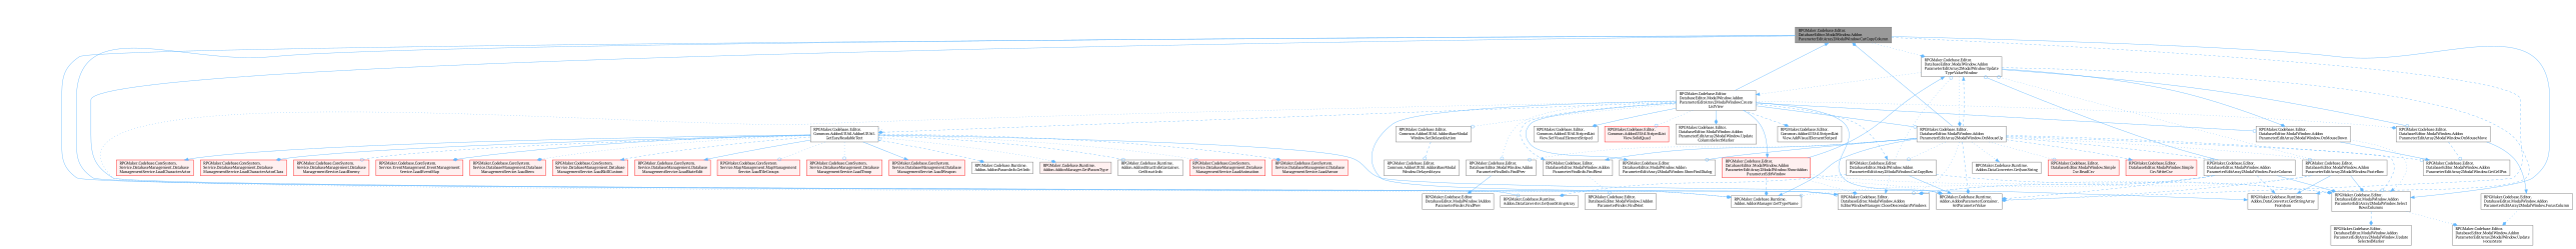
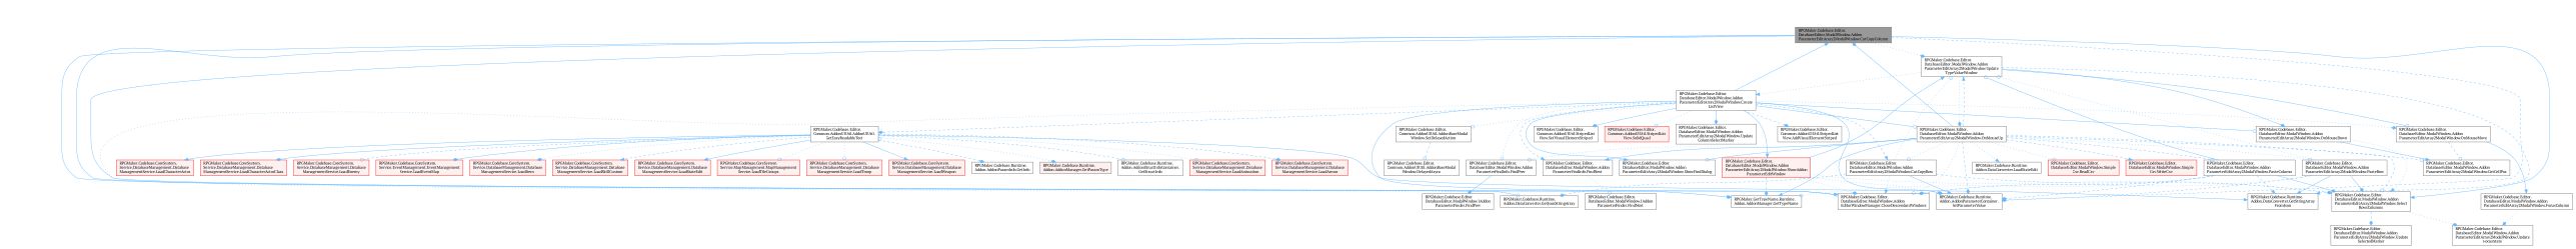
  digraph {
    fontname="PT Serif"
    rankdir=TB
    node [color=grey40 fillcolor=white fontname="PT Serif" fontsize=10 shape=box style=filled]
    edge [arrowhead=normal color=steelblue1 fontname="PT Serif" fontsize=10 labelfontname=Helvetica labelfontsize=10 style=solid]
    n1 [color=gray40 fillcolor=grey60 fontcolor=black height=0.2 label="RPGMaker.Codebase.Editor.\lDatabaseEditor.ModalWindow.Addon\lParameterEditArray2ModalWindow.CutCopyColumn" width=0.4]
    n2 [height=0.2 label="RPGMaker.Codebase.Editor.\lDatabaseEditor.ModalWindow.Addon\lEditorWindowManager.CloseDescendantWindows" width=0.4]
    n3 [height=0.2 label="RPGMaker.Codebase.Runtime.\lAddon.DataConverter.GetJsonStringArray" width=0.4]
-   n4 [height=0.2 label="RPGMaker.Codebase.Runtime.\lAddon.AddonManager.GetTypeName" width=0.4]
+   n4 [height=0.2 label="RPGMaker.GetTypeName.Runtime.\lAddon.AddonManager.GetTypeName" width=0.4]
    n5 [height=0.2 label="RPGMaker.Codebase.Editor.\lDatabaseEditor.ModalWindow.Addon\lParameterEditArray2ModalWindow.Select\lRowsColumns" width=0.4]
    n6 [height=0.2 label="RPGMaker.Codebase.Runtime.\lAddon.AddonParameterContainer.\lSetParameterValue" width=0.4]
    n7 [height=0.2 label="RPGMaker.Codebase.Editor.\lDatabaseEditor.ModalWindow.Addon\lParameterEditArray2ModalWindow.Update\lTypeValueWindow" width=0.4]
    n8 [height=0.2 label="RPGMaker.Codebase.Editor.\lDatabaseEditor.ModalWindow.Addon\lParameterEditArray2ModalWindow.Update\lFocusState" width=0.4]
    n9 [height=0.2 label="RPGMaker.Codebase.Editor.\lDatabaseEditor.ModalWindow.Addon\lParameterEditArray2ModalWindow.Update\lSelectedMarker" width=0.4]
    n10 [height=0.2 label="RPGMaker.Codebase.Editor.\lDatabaseEditor.ModalWindow.Addon\lParameterEditArray2ModalWindow.Create\lListView" width=0.4]
    n11 [height=0.2 label="RPGMaker.Codebase.Runtime.\lAddon.DataConverter.GetStringArray\lFromJson" width=0.4]
    n12 [height=0.2 label="RPGMaker.Codebase.Editor.\lDatabaseEditor.ModalWindow.Addon\lParameterEditArray2ModalWindow.OnMouseDown" width=0.4]
    n13 [height=0.2 label="RPGMaker.Codebase.Editor.\lDatabaseEditor.ModalWindow.Addon\lParameterEditArray2ModalWindow.OnMouseMove" width=0.4]
    n14 [height=0.2 label="RPGMaker.Codebase.Editor.\lDatabaseEditor.ModalWindow.Addon\lParameterEditArray2ModalWindow.OnMouseUp" width=0.4]
    n15 [height=0.2 label="RPGMaker.Codebase.Editor.\lCommon.AddonUIUtil.StripedList\lView.AddVisualElementStriped" width=0.4]
    n16 [height=0.2 label="RPGMaker.Codebase.Editor.\lDatabaseEditor.ModalWindow.Addon\lParameterEditArray2ModalWindow.CutCopyRow" width=0.4]
    n17 [height=0.2 label="RPGMaker.Codebase.Editor.\lDatabaseEditor.ModalWindow.Addon\lParameterFindInfo.FindNext" width=0.4]
    n18 [height=0.2 label="RPGMaker.Codebase.Editor.\lDatabaseEditor.ModalWindow.Addon\lParameterFindInfo.FindPrev" width=0.4]
    n19 [height=0.2 label="RPGMaker.Codebase.Editor.\lCommon.AddonUIUtil.AddonUIUtil.\lGetEasyReadableText" width=0.4]
    n20 [height=0.2 label="RPGMaker.Codebase.Editor.\lDatabaseEditor.ModalWindow.Addon\lParameterEditArray2ModalWindow.ShowFindDialog" width=0.4]
    n21 [height=0.2 label="RPGMaker.Codebase.Editor.\lCommon.AddonUIUtil.AddonBaseModal\lWindow.SetDelayedAction" width=0.4]
    n22 [height=0.2 label="RPGMaker.Codebase.Editor.\lCommon.AddonUIUtil.StripedList\lView.SetVisualElementStriped" width=0.4]
    n23 [color=red fillcolor="#FFF0F0" height=0.2 label="RPGMaker.Codebase.Editor.\lDatabaseEditor.ModalWindow.Addon\lParameterEditArray2ModalWindow.ShowAddon\lParameterEditWindow" width=0.4]
    n24 [color=red fillcolor="#FFF0F0" height=0.2 label="RPGMaker.Codebase.Editor.\lCommon.AddonUIUtil.StripedList\lView.SolidQuad" width=0.4]
    n25 [height=0.2 label="RPGMaker.Codebase.Editor.\lDatabaseEditor.ModalWindow.Addon\lParameterEditArray2ModalWindow.Update\lColumnSelectMarker" width=0.4]
    n26 [height=0.2 label="RPGMaker.Codebase.Editor.\lDatabaseEditor.ModalWindow.Addon\lParameterEditArray2ModalWindow.GetCellPos" width=0.4]
    n27 [height=0.2 label="RPGMaker.Codebase.Editor.\lDatabaseEditor.ModalWindow.Addon\lParameterEditArray2ModalWindow.FocusColumn" width=0.4]
-   n28 [height=0.2 label="RPGMaker.Codebase.Runtime.\lAddon.DataConverter.GetJsonString" width=0.4]
+   n28 [height=0.2 label="RPGMaker.Codebase.Runtime.\lAddon.DataConverter.LoadStateEdit" width=0.4]
    n29 [height=0.2 label="RPGMaker.Codebase.Editor.\lDatabaseEditor.ModalWindow.Addon\lParameterEditArray2ModalWindow.PasteColumn" width=0.4]
    n30 [height=0.2 label="RPGMaker.Codebase.Editor.\lDatabaseEditor.ModalWindow.Addon\lParameterEditArray2ModalWindow.PasteRow" width=0.4]
    n31 [color=red fillcolor="#FFF0F0" height=0.2 label="RPGMaker.Codebase.Editor.\lDatabaseEditor.ModalWindow.Simple\lCsv.ReadCsv" width=0.4]
    n32 [color=red fillcolor="#FFF0F0" height=0.2 label="RPGMaker.Codebase.Editor.\lDatabaseEditor.ModalWindow.Simple\lCsv.WriteCsv" width=0.4]
    n33 [height=0.2 label="RPGMaker.Codebase.Editor.\lDatabaseEditor.ModalWindow.IAddon\lParameterFinder.FindNext" width=0.4]
    n34 [height=0.2 label="RPGMaker.Codebase.Editor.\lDatabaseEditor.ModalWindow.IAddon\lParameterFinder.FindPrev" width=0.4]
    n35 [height=0.2 label="RPGMaker.Codebase.Runtime.\lAddon.AddonParamInfo.GetInfo" width=0.4]
    n36 [fillcolor="#FFF0F0" height=0.2 label="RPGMaker.Codebase.Runtime.\lAddon.AddonManager.GetParamType" width=0.4]
    n37 [height=0.2 label="RPGMaker.Codebase.Runtime.\lAddon.AddonStructInfoContainer.\lGetStructInfo" width=0.4]
    n38 [color=red fillcolor="#FFF0F0" height=0.2 label="RPGMaker.Codebase.CoreSystem.\lService.DatabaseManagement.Database\lManagementService.LoadAnimation" width=0.4]
    n39 [color=red fillcolor="#FFF0F0" height=0.2 label="RPGMaker.Codebase.CoreSystem.\lService.DatabaseManagement.Database\lManagementService.LoadArmor" width=0.4]
    n40 [color=red fillcolor="#FFF0F0" height=0.2 label="RPGMaker.Codebase.CoreSystem.\lService.DatabaseManagement.Database\lManagementService.LoadCharacterActor" width=0.4]
    n41 [color=red fillcolor="#FFF0F0" height=0.2 label="RPGMaker.Codebase.CoreSystem.\lService.DatabaseManagement.Database\lManagementService.LoadCharacterActorClass" width=0.4]
    n42 [color=red fillcolor="#FFF0F0" height=0.2 label="RPGMaker.Codebase.CoreSystem.\lService.DatabaseManagement.Database\lManagementService.LoadEnemy" width=0.4]
    n43 [color=red fillcolor="#FFF0F0" height=0.2 label="RPGMaker.Codebase.CoreSystem.\lService.EventManagement.EventManagement\lService.LoadEventMap" width=0.4]
    n44 [color=red fillcolor="#FFF0F0" height=0.2 label="RPGMaker.Codebase.CoreSystem.\lService.DatabaseManagement.Database\lManagementService.LoadItem" width=0.4]
    n45 [color=red fillcolor="#FFF0F0" height=0.2 label="RPGMaker.Codebase.CoreSystem.\lService.DatabaseManagement.Database\lManagementService.LoadSkillCustom" width=0.4]
    n46 [color=red fillcolor="#FFF0F0" height=0.2 label="RPGMaker.Codebase.CoreSystem.\lService.DatabaseManagement.Database\lManagementService.LoadStateEdit" width=0.4]
    n47 [color=red fillcolor="#FFF0F0" height=0.2 label="RPGMaker.Codebase.CoreSystem.\lService.MapManagement.MapManagement\lService.LoadTileGroups" width=0.4]
    n48 [color=red fillcolor="#FFF0F0" height=0.2 label="RPGMaker.Codebase.CoreSystem.\lService.DatabaseManagement.Database\lManagementService.LoadTroop" width=0.4]
    n49 [color=red fillcolor="#FFF0F0" height=0.2 label="RPGMaker.Codebase.CoreSystem.\lService.DatabaseManagement.Database\lManagementService.LoadWeapon" width=0.4]
    n50 [height=0.2 label="RPGMaker.Codebase.Editor.\lCommon.AddonUIUtil.AddonBaseModal\lWindow.DelayedAsync" width=0.4]
    n1 -> n2
    n1 -> n3 [arrowhead=odot]
    n1 -> n4 [arrowhead=diamond]
    n1 -> n5
    n1 -> n6 [arrowhead=odot style=dashed]
    n1 -> n7 [arrowhead=diamond style=dotted]
    n5 -> n8 [arrowhead=diamond style=dotted]
    n5 -> n9 [arrowhead=diamond style=dashed]
    n7 -> n10 [style=dotted]
    n7 -> n11 [style=dashed]
    n7 -> n12 [arrowhead=diamond]
    n7 -> n13 [arrowhead=odot]
    n7 -> n14 [arrowhead=diamond style=dotted]
    n10 -> n1
    n10 -> n2 [arrowhead=odot]
    n10 -> n4 [style=dotted]
    n10 -> n6 [arrowhead=diamond]
    n10 -> n12 [arrowhead=odot]
    n10 -> n13 [arrowhead=diamond style=dotted]
    n10 -> n14 [arrowhead=odot]
    n10 -> n15 [arrowhead=diamond style=dashed]
    n10 -> n16 [style=dashed]
    n10 -> n17 [style=dashed]
    n10 -> n18 [arrowhead=odot style=dotted]
    n10 -> n19 [arrowhead=diamond style=dashed]
    n10 -> n20
    n10 -> n21 [arrowhead=odot style=dotted]
    n10 -> n22 [arrowhead=diamond]
    n10 -> n23
    n10 -> n24 [arrowhead=odot style=dotted]
    n10 -> n25 [arrowhead=diamond]
    n12 -> n5 [style=dotted]
    n12 -> n26
    n13 -> n26 [arrowhead=odot style=dashed]
    n13 -> n27
    n14 -> n1 [arrowhead=diamond]
    n14 -> n2 [arrowhead=odot style=dotted]
    n14 -> n4
    n14 -> n5 [arrowhead=odot style=dashed]
    n14 -> n6 [arrowhead=diamond style=dashed]
    n14 -> n7 [style=dashed]
    n14 -> n16 [arrowhead=odot style=dotted]
    n14 -> n17
    n14 -> n18 [arrowhead=odot style=dotted]
    n14 -> n20 [arrowhead=odot]
    n14 -> n26 [arrowhead=odot style=dashed]
    n14 -> n28 [style=dotted]
    n14 -> n29 [arrowhead=odot style=dashed]
    n14 -> n30 [arrowhead=odot style=dotted]
    n14 -> n31 [arrowhead=odot style=dotted]
    n14 -> n32 [style=dashed]
    n16 -> n2 [style=dotted]
    n16 -> n3 [arrowhead=diamond style=dashed]
    n16 -> n5 [arrowhead=diamond style=dashed]
    n16 -> n6
    n16 -> n7 [arrowhead=odot style=dotted]
    n17 -> n33 [arrowhead=odot style=dotted]
    n18 -> n34 [arrowhead=diamond]
    n19 -> n11
    n19 -> n19 [arrowhead=odot style=dotted]
    n19 -> n35 [arrowhead=diamond style=dashed]
    n19 -> n36 [arrowhead=diamond style=dotted]
    n19 -> n37 [arrowhead=odot style=dashed]
    n19 -> n38 [arrowhead=odot style=dotted]
    n19 -> n39 [arrowhead=diamond style=dashed]
    n19 -> n40
    n19 -> n41 [arrowhead=diamond]
    n19 -> n42 [arrowhead=odot style=dashed]
    n19 -> n43 [arrowhead=diamond]
    n19 -> n44 [arrowhead=diamond style=dotted]
    n19 -> n45 [style=dashed]
    n19 -> n46
    n19 -> n47 [arrowhead=odot style=dotted]
    n19 -> n48 [arrowhead=odot style=dotted]
    n19 -> n49
    n21 -> n50 [arrowhead=odot style=dashed]
    n23 -> n2 [arrowhead=diamond style=dotted]
    n23 -> n4 [arrowhead=diamond style=dashed]
    n23 -> n5 [style=dotted]
    n23 -> n6 [style=dotted]
    n23 -> n7
    n27 -> n8 [arrowhead=diamond style=dotted]
    n29 -> n2 [arrowhead=diamond style=dashed]
    n29 -> n4 [arrowhead=odot style=dotted]
    n29 -> n5 [arrowhead=diamond]
    n29 -> n6 [arrowhead=diamond style=dashed]
    n29 -> n7 [arrowhead=odot]
    n29 -> n11 [style=dashed]
    n30 -> n2 [style=dotted]
    n30 -> n5 [arrowhead=diamond]
    n30 -> n6 [arrowhead=diamond style=dashed]
    n30 -> n7 [arrowhead=odot style=dotted]
    n30 -> n11
  }
